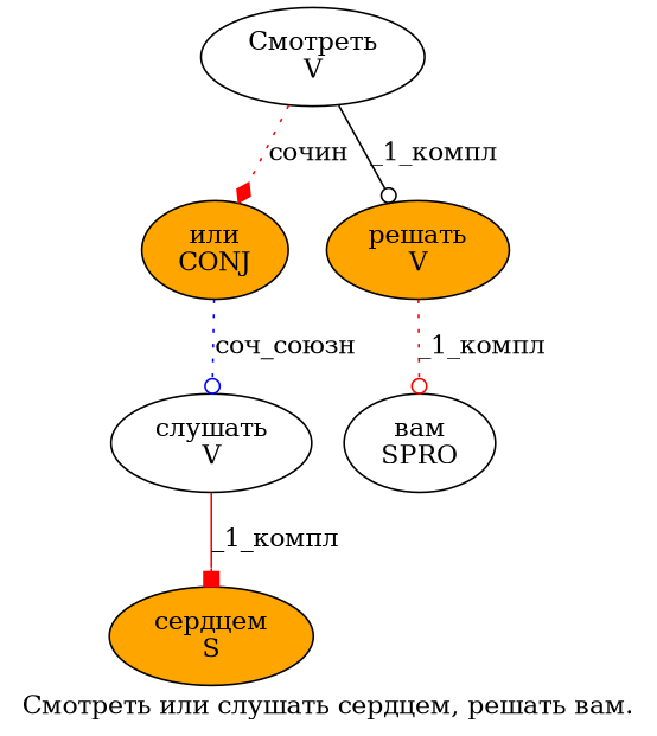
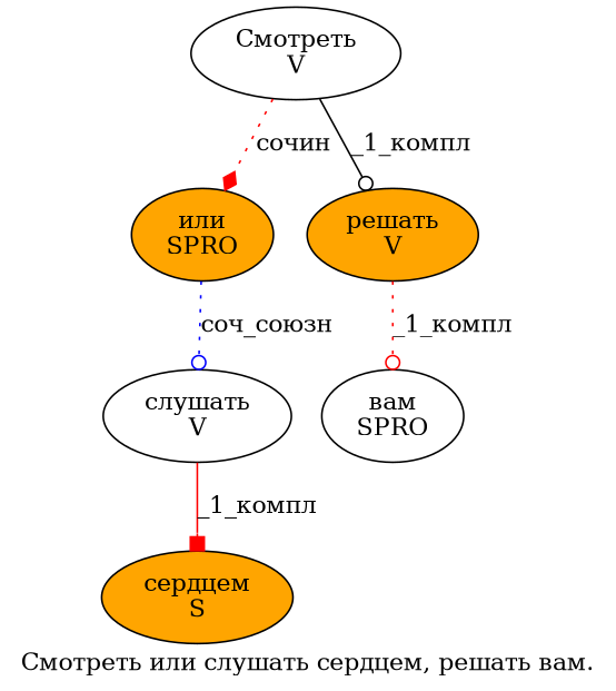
  digraph {
    label="Смотреть или слушать сердцем, решать вам."
    node [fillcolor=white penwidth=1 shape=ellipse style=filled]
    edge [arrowhead=odot color=red style=dotted]
    n1 [label="Смотреть\nV"]
-   n2 [fillcolor=orange label="или\nCONJ"]
+   n2 [fillcolor=orange label="или\nSPRO"]
    n3 [fillcolor=orange label="решать\nV"]
    n4 [label="слушать\nV"]
    n5 [label="вам\nSPRO"]
    n6 [fillcolor=orange label="сердцем\nS"]
    n1 -> n2 [arrowhead=diamond label="сочин"]
    n1 -> n3 [color=black label="_1_компл" style=solid]
    n2 -> n4 [color=blue label="соч_союзн"]
    n3 -> n5 [label="_1_компл"]
    n4 -> n6 [arrowhead=box label="_1_компл" style=solid]
  }
